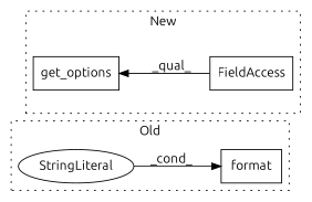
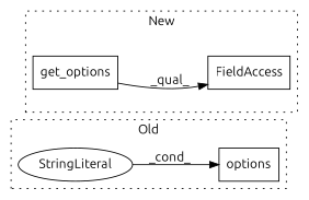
  digraph {
    fontname=Ubuntu
    rankdir=LR
    node [a=32 fontname=Ubuntu shape=box]
    edge [fontname=Ubuntu]
-   n1 [l="7,1" label=format s="5361,5376"]
+   n1 [l="7,1" label=options s="5361,5376"]
    n2 [a=45 l=53 label=StringLiteral s=5307 shape=ellipse]
    n3 [l=13 label=get_options s=2528]
    n4 [a=22 l=10 label=FieldAccess s=2641]
    subgraph cluster_1 {
      label=Old
      style=dotted
      n1
      n2
    }
    subgraph cluster_2 {
      label=New
      style=dotted
      n3
      n4
    }
    n2 -> n1 [label=_cond_]
-   n4 -> n3 [label=_qual_]
+   n3 -> n4 [label=_qual_]
  }
